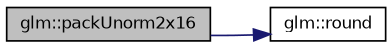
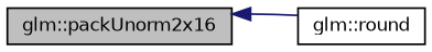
  digraph {
    rankdir=LR
    node [color=black fontname=Helvetica fontsize=10 shape=record style=filled]
    n1 [fillcolor=grey75 fontcolor=black height=0.2 label="glm::packUnorm2x16" width=0.4]
    n2 [fillcolor=white height=0.2 label="glm::round" width=0.4]
-   n1 -> n2 [color=midnightblue fontname=Helvetica fontsize=10 labelfontname=Helvetica labelfontsize=10 style=solid]
+   n2 -> n1 [color=midnightblue fontname=Helvetica fontsize=10 labelfontname=Helvetica labelfontsize=10 style=solid]
  }
